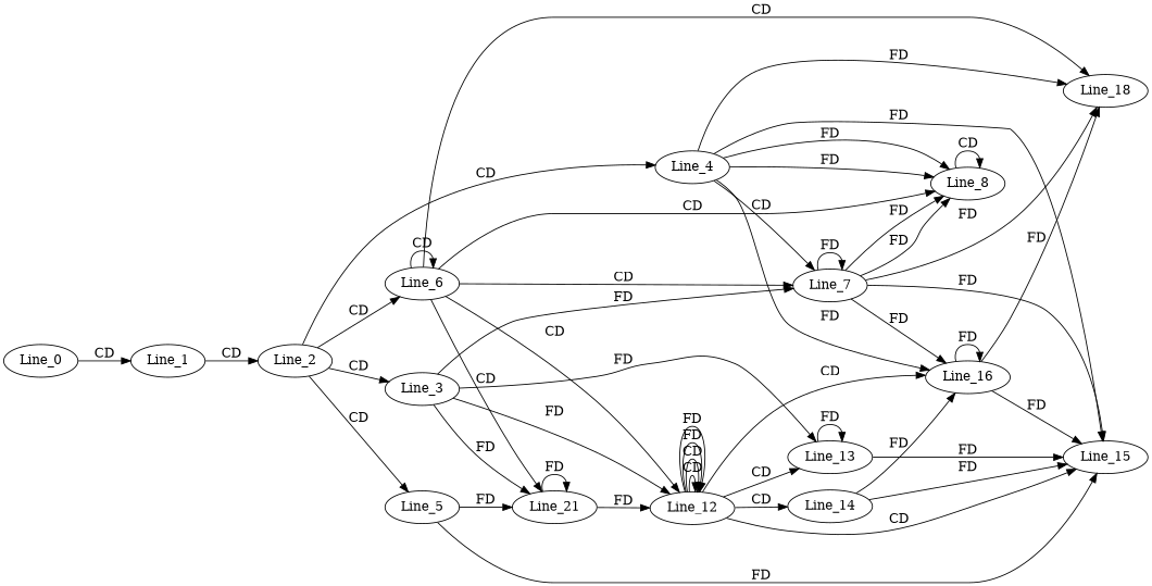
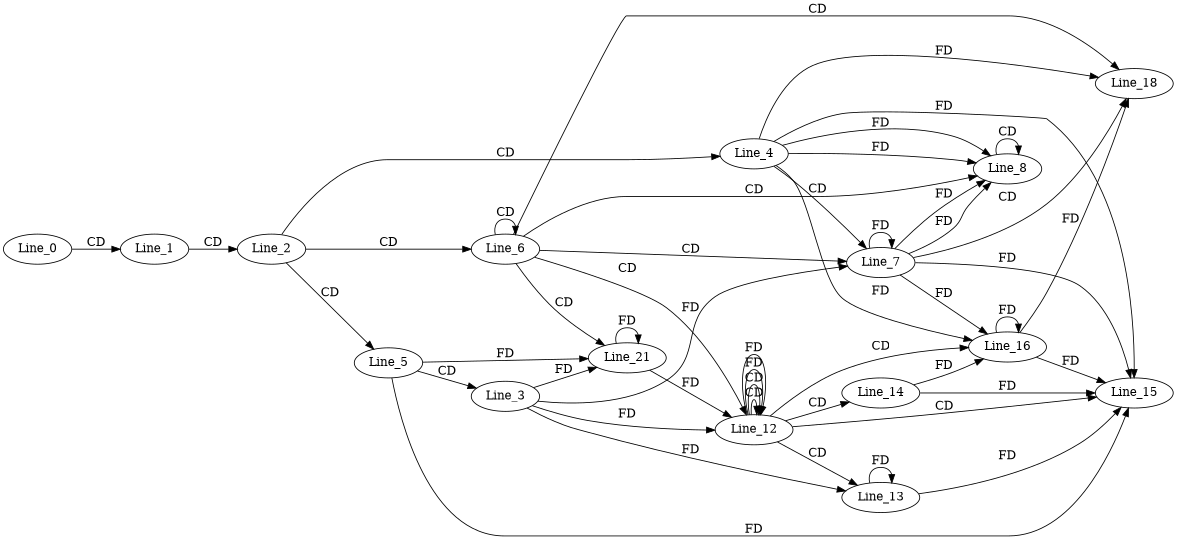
  digraph {
    rankdir=LR
    Line_0
    Line_1
    Line_2
    Line_3
    Line_4
    Line_5
    Line_6
    Line_7
    n9 [label=Line_21]
    Line_13
    Line_12
    Line_8
    Line_15
    Line_16
    Line_18
    Line_14
    Line_0 -> Line_1 [label=CD]
    Line_1 -> Line_2 [label=CD]
-   Line_2 -> Line_3 [label=CD]
+   Line_5 -> Line_3 [label=CD]
    Line_2 -> Line_4 [label=CD]
    Line_2 -> Line_5 [label=CD]
    Line_2 -> Line_6 [label=CD]
    Line_3 -> Line_7 [label=FD]
    Line_3 -> n9 [label=FD]
    Line_3 -> Line_13 [label=FD]
    Line_3 -> Line_12 [label=FD]
    Line_4 -> Line_7 [label=CD]
    Line_4 -> Line_8 [label=FD]
    Line_4 -> Line_8 [label=FD]
    Line_4 -> Line_15 [label=FD]
    Line_4 -> Line_16 [label=FD]
    Line_4 -> Line_18 [label=FD]
    Line_5 -> n9 [label=FD]
    Line_5 -> Line_15 [label=FD]
    Line_6 -> Line_6 [label=CD]
    Line_6 -> Line_7 [label=CD]
    Line_6 -> n9 [label=CD]
    Line_6 -> Line_12 [label=CD]
    Line_6 -> Line_8 [label=CD]
    Line_6 -> Line_18 [label=CD]
    Line_7 -> Line_7 [label=FD]
    Line_7 -> Line_8 [label=FD]
    Line_7 -> Line_8 [label=FD]
    Line_7 -> Line_15 [label=FD]
    Line_7 -> Line_16 [label=FD]
-   Line_7 -> Line_18 [label=FD]
+   Line_7 -> Line_18 [label=CD]
    n9 -> n9 [label=FD]
    n9 -> Line_12 [label=FD]
    Line_13 -> Line_13 [label=FD]
    Line_13 -> Line_15 [label=FD]
    Line_12 -> Line_13 [label=CD]
    Line_12 -> Line_12 [label=CD]
    Line_12 -> Line_12 [label=CD]
    Line_12 -> Line_12 [label=FD]
    Line_12 -> Line_12 [label=FD]
    Line_12 -> Line_15 [label=CD]
    Line_12 -> Line_16 [label=CD]
    Line_12 -> Line_14 [label=CD]
    Line_8 -> Line_8 [label=CD]
    Line_16 -> Line_15 [label=FD]
    Line_16 -> Line_16 [label=FD]
    Line_16 -> Line_18 [label=FD]
    Line_14 -> Line_15 [label=FD]
    Line_14 -> Line_16 [label=FD]
  }
